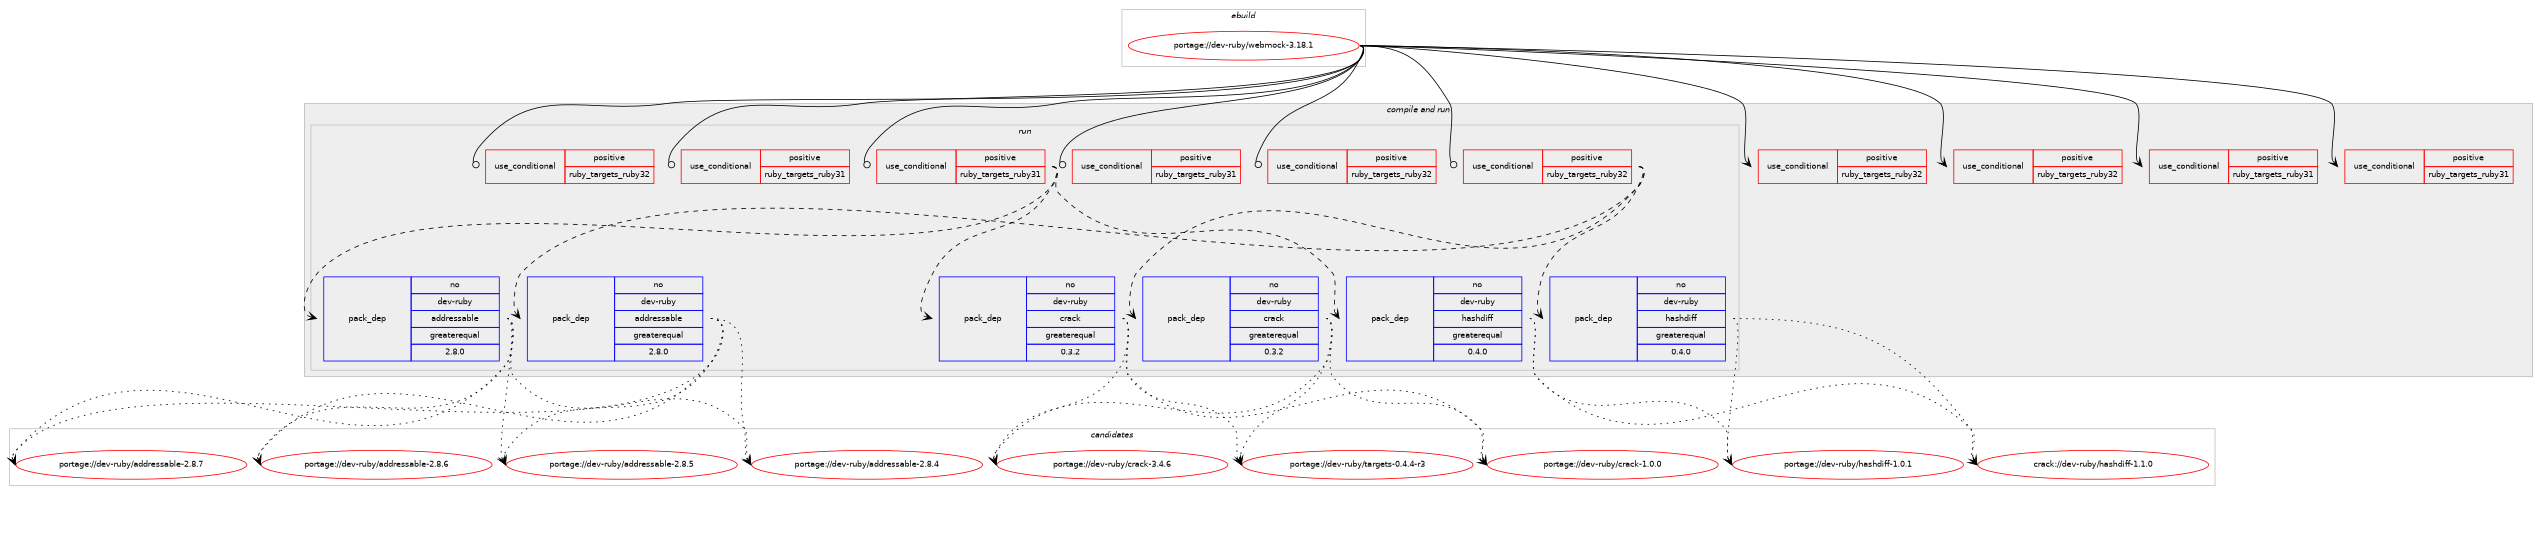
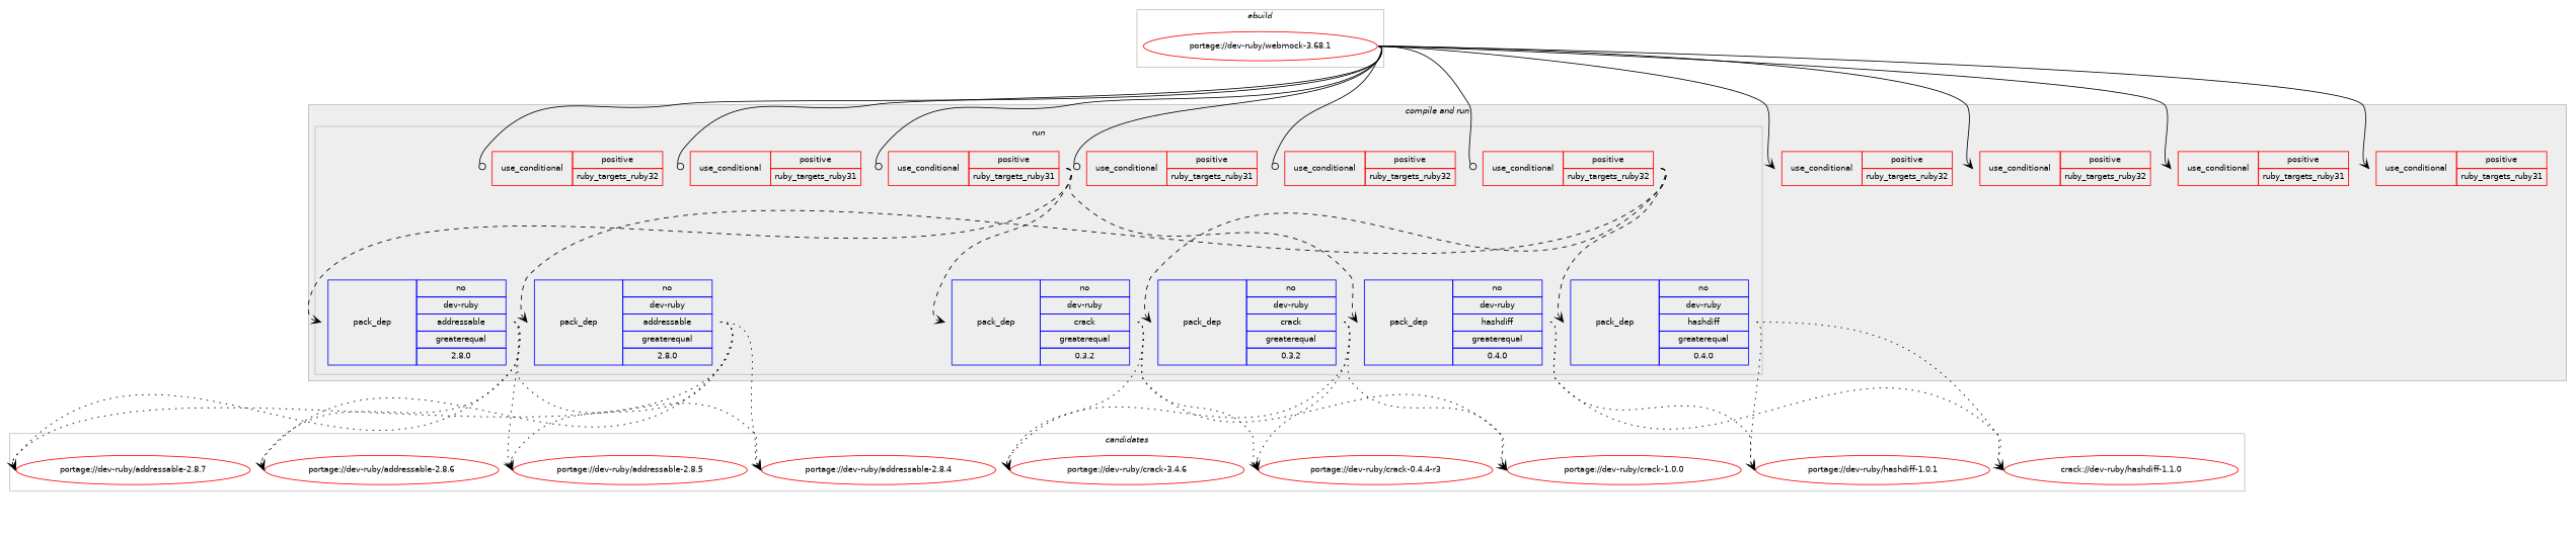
  digraph {
    compound=true
    concentrate=true
    fontname=Helvetica
    fontsize=10
    newrank=true
    rankdir=TB
    ranksep=1.5
    node [color=red fontname=Helvetica fontsize=10 shape=none]
    edge [arrowhead=vee headport=w style=dotted tailport=e weight=100]
-   n1 [label="portage://dev-ruby/webmock-3.18.1" width=4 shape=""]
+   n1 [label="portage://dev-ruby/webmock-3.68.1" width=4 shape=""]
    n2 [label=<<TABLE BORDER="0" CELLBORDER="1" CELLSPACING="0" CELLPADDING="4"><TR><TD ROWSPAN="3" CELLPADDING="10">use_conditional</TD></TR><TR><TD>positive</TD></TR><TR><TD>ruby_targets_ruby31</TD></TR></TABLE>>]
    n3 [label=<<TABLE BORDER="0" CELLBORDER="1" CELLSPACING="0" CELLPADDING="4"><TR><TD ROWSPAN="3" CELLPADDING="10">use_conditional</TD></TR><TR><TD>positive</TD></TR><TR><TD>ruby_targets_ruby31</TD></TR></TABLE>>]
    n4 [label=<<TABLE BORDER="0" CELLBORDER="1" CELLSPACING="0" CELLPADDING="4"><TR><TD ROWSPAN="3" CELLPADDING="10">use_conditional</TD></TR><TR><TD>positive</TD></TR><TR><TD>ruby_targets_ruby32</TD></TR></TABLE>>]
    n5 [label=<<TABLE BORDER="0" CELLBORDER="1" CELLSPACING="0" CELLPADDING="4"><TR><TD ROWSPAN="3" CELLPADDING="10">use_conditional</TD></TR><TR><TD>positive</TD></TR><TR><TD>ruby_targets_ruby32</TD></TR></TABLE>>]
    n6 [label=<<TABLE BORDER="0" CELLBORDER="1" CELLSPACING="0" CELLPADDING="4"><TR><TD ROWSPAN="3" CELLPADDING="10">use_conditional</TD></TR><TR><TD>positive</TD></TR><TR><TD>ruby_targets_ruby31</TD></TR></TABLE>>]
    n7 [color=blue label=<<TABLE BORDER="0" CELLBORDER="1" CELLSPACING="0" CELLPADDING="4" WIDTH="220"><TR><TD ROWSPAN="6" CELLPADDING="30">pack_dep</TD></TR><TR><TD WIDTH="110">no</TD></TR><TR><TD>dev-ruby</TD></TR><TR><TD>addressable</TD></TR><TR><TD>greaterequal</TD></TR><TR><TD>2.8.0</TD></TR></TABLE>>]
    n8 [color=blue label=<<TABLE BORDER="0" CELLBORDER="1" CELLSPACING="0" CELLPADDING="4" WIDTH="220"><TR><TD ROWSPAN="6" CELLPADDING="30">pack_dep</TD></TR><TR><TD WIDTH="110">no</TD></TR><TR><TD>dev-ruby</TD></TR><TR><TD>crack</TD></TR><TR><TD>greaterequal</TD></TR><TR><TD>0.3.2</TD></TR></TABLE>>]
    n9 [color=blue label=<<TABLE BORDER="0" CELLBORDER="1" CELLSPACING="0" CELLPADDING="4" WIDTH="220"><TR><TD ROWSPAN="6" CELLPADDING="30">pack_dep</TD></TR><TR><TD WIDTH="110">no</TD></TR><TR><TD>dev-ruby</TD></TR><TR><TD>hashdiff</TD></TR><TR><TD>greaterequal</TD></TR><TR><TD>0.4.0</TD></TR></TABLE>>]
    n10 [label=<<TABLE BORDER="0" CELLBORDER="1" CELLSPACING="0" CELLPADDING="4"><TR><TD ROWSPAN="3" CELLPADDING="10">use_conditional</TD></TR><TR><TD>positive</TD></TR><TR><TD>ruby_targets_ruby31</TD></TR></TABLE>>]
    n11 [label=<<TABLE BORDER="0" CELLBORDER="1" CELLSPACING="0" CELLPADDING="4"><TR><TD ROWSPAN="3" CELLPADDING="10">use_conditional</TD></TR><TR><TD>positive</TD></TR><TR><TD>ruby_targets_ruby31</TD></TR></TABLE>>]
    n12 [label=<<TABLE BORDER="0" CELLBORDER="1" CELLSPACING="0" CELLPADDING="4"><TR><TD ROWSPAN="3" CELLPADDING="10">use_conditional</TD></TR><TR><TD>positive</TD></TR><TR><TD>ruby_targets_ruby32</TD></TR></TABLE>>]
    n13 [color=blue label=<<TABLE BORDER="0" CELLBORDER="1" CELLSPACING="0" CELLPADDING="4" WIDTH="220"><TR><TD ROWSPAN="6" CELLPADDING="30">pack_dep</TD></TR><TR><TD WIDTH="110">no</TD></TR><TR><TD>dev-ruby</TD></TR><TR><TD>addressable</TD></TR><TR><TD>greaterequal</TD></TR><TR><TD>2.8.0</TD></TR></TABLE>>]
    n14 [color=blue label=<<TABLE BORDER="0" CELLBORDER="1" CELLSPACING="0" CELLPADDING="4" WIDTH="220"><TR><TD ROWSPAN="6" CELLPADDING="30">pack_dep</TD></TR><TR><TD WIDTH="110">no</TD></TR><TR><TD>dev-ruby</TD></TR><TR><TD>crack</TD></TR><TR><TD>greaterequal</TD></TR><TR><TD>0.3.2</TD></TR></TABLE>>]
    n15 [color=blue label=<<TABLE BORDER="0" CELLBORDER="1" CELLSPACING="0" CELLPADDING="4" WIDTH="220"><TR><TD ROWSPAN="6" CELLPADDING="30">pack_dep</TD></TR><TR><TD WIDTH="110">no</TD></TR><TR><TD>dev-ruby</TD></TR><TR><TD>hashdiff</TD></TR><TR><TD>greaterequal</TD></TR><TR><TD>0.4.0</TD></TR></TABLE>>]
    n16 [label=<<TABLE BORDER="0" CELLBORDER="1" CELLSPACING="0" CELLPADDING="4"><TR><TD ROWSPAN="3" CELLPADDING="10">use_conditional</TD></TR><TR><TD>positive</TD></TR><TR><TD>ruby_targets_ruby32</TD></TR></TABLE>>]
    n17 [label=<<TABLE BORDER="0" CELLBORDER="1" CELLSPACING="0" CELLPADDING="4"><TR><TD ROWSPAN="3" CELLPADDING="10">use_conditional</TD></TR><TR><TD>positive</TD></TR><TR><TD>ruby_targets_ruby32</TD></TR></TABLE>>]
    n18 [label="portage://dev-ruby/addressable-2.8.4" width=4 shape=""]
    n19 [label="portage://dev-ruby/addressable-2.8.5" width=4 shape=""]
    n20 [label="portage://dev-ruby/addressable-2.8.6" width=4 shape=""]
    n21 [label="portage://dev-ruby/addressable-2.8.7" width=4 shape=""]
-   n22 [label="portage://dev-ruby/targets-0.4.4-r3" width=4 shape=""]
+   n22 [label="portage://dev-ruby/crack-0.4.4-r3" width=4 shape=""]
    n23 [label="portage://dev-ruby/crack-3.4.6" width=4 shape=""]
    n24 [label="portage://dev-ruby/crack-1.0.0" width=4 shape=""]
    n25 [label="portage://dev-ruby/hashdiff-1.0.1" width=4 shape=""]
    n26 [label="crack://dev-ruby/hashdiff-1.1.0" width=4 shape=""]
    subgraph cluster_1 {
      color=gray
      label=<<i>ebuild</i>>
      rank=same
      n1
    }
    subgraph cluster_2 {
      color=gray
      label=<<i>dependencies</i>>
      subgraph cluster_3 {
        color=gray
        fillcolor="#eeeeee"
        label=<<i>compile</i>>
        style=filled
        subgraph sub_4 {
          color=gray
          fillcolor="#eeeeee"
          label=<<i>compile</i>>
          style=filled
          n2
        }
        subgraph sub_5 {
          color=gray
          fillcolor="#eeeeee"
          label=<<i>compile</i>>
          style=filled
          n3
        }
        subgraph sub_6 {
          color=gray
          fillcolor="#eeeeee"
          label=<<i>compile</i>>
          style=filled
          n4
        }
        subgraph sub_7 {
          color=gray
          fillcolor="#eeeeee"
          label=<<i>compile</i>>
          style=filled
          n5
        }
      }
      subgraph cluster_8 {
        color=gray
        fillcolor="#eeeeee"
        label=<<i>compile and run</i>>
        style=filled
      }
      subgraph cluster_9 {
        color=gray
        fillcolor="#eeeeee"
        label=<<i>run</i>>
        style=filled
        subgraph sub_10 {
          color=gray
          fillcolor="#eeeeee"
          label=<<i>run</i>>
          style=filled
          n6
        }
        subgraph sub_11 {
          color=gray
          fillcolor="#eeeeee"
          label=<<i>run</i>>
          style=filled
          n10
          subgraph sub_12 {
            color=gray
            fillcolor="#eeeeee"
            label=<<i>run</i>>
            style=filled
            n7
          }
          subgraph sub_13 {
            color=gray
            fillcolor="#eeeeee"
            label=<<i>run</i>>
            style=filled
            n8
          }
          subgraph sub_14 {
            color=gray
            fillcolor="#eeeeee"
            label=<<i>run</i>>
            style=filled
            n9
          }
        }
        subgraph sub_15 {
          color=gray
          fillcolor="#eeeeee"
          label=<<i>run</i>>
          style=filled
          n11
        }
        subgraph sub_16 {
          color=gray
          fillcolor="#eeeeee"
          label=<<i>run</i>>
          style=filled
          n12
        }
        subgraph sub_17 {
          color=gray
          fillcolor="#eeeeee"
          label=<<i>run</i>>
          style=filled
          n16
          subgraph sub_18 {
            color=gray
            fillcolor="#eeeeee"
            label=<<i>run</i>>
            style=filled
            n13
          }
          subgraph sub_19 {
            color=gray
            fillcolor="#eeeeee"
            label=<<i>run</i>>
            style=filled
            n14
          }
          subgraph sub_20 {
            color=gray
            fillcolor="#eeeeee"
            label=<<i>run</i>>
            style=filled
            n15
          }
        }
        subgraph sub_21 {
          color=gray
          fillcolor="#eeeeee"
          label=<<i>run</i>>
          style=filled
          n17
        }
      }
    }
    subgraph cluster_22 {
      color=gray
      label=<<i>candidates</i>>
      rank=same
      subgraph sub_23 {
        color=black
        label=<<i>candidates</i>>
        nodesep=1
        rank=same
        n18
        n19
        n20
        n21
      }
      subgraph sub_24 {
        color=black
        label=<<i>candidates</i>>
        nodesep=1
        rank=same
        n22
        n23
        n24
      }
      subgraph sub_25 {
        color=black
        label=<<i>candidates</i>>
        nodesep=1
        rank=same
        n25
        n26
      }
      subgraph sub_26 {
        color=black
        label=<<i>candidates</i>>
        nodesep=1
        rank=same
        n18
        n19
        n20
        n21
      }
      subgraph sub_27 {
        color=black
        label=<<i>candidates</i>>
        nodesep=1
        rank=same
        n22
        n23
        n24
      }
      subgraph sub_28 {
        color=black
        label=<<i>candidates</i>>
        nodesep=1
        rank=same
        n25
        n26
      }
    }
    n1 -> n2 [style=solid weight=20]
    n1 -> n3 [style=solid weight=20]
    n1 -> n4 [style=solid weight=20]
    n1 -> n5 [style=solid weight=20]
    n1 -> n6 [arrowhead=odot style=solid weight=20]
    n1 -> n10 [arrowhead=odot style=solid weight=20]
    n1 -> n11 [arrowhead=odot style=solid weight=20]
    n1 -> n12 [arrowhead=odot style=solid weight=20]
    n1 -> n16 [arrowhead=odot style=solid weight=20]
    n1 -> n17 [arrowhead=odot style=solid weight=20]
    n7 -> n18
    n7 -> n19
    n7 -> n20
    n7 -> n21
    n8 -> n22
    n8 -> n23
    n8 -> n24
    n9 -> n25
    n9 -> n26
    n10 -> n7 [style=dashed weight=20]
    n10 -> n8 [style=dashed weight=20]
    n10 -> n9 [style=dashed weight=20]
    n13 -> n18
    n13 -> n19
    n13 -> n20
    n13 -> n21
    n14 -> n22
    n14 -> n23
    n14 -> n24
    n15 -> n25
    n15 -> n26
    n16 -> n13 [style=dashed weight=20]
    n16 -> n14 [style=dashed weight=20]
    n16 -> n15 [style=dashed weight=20]
  }
